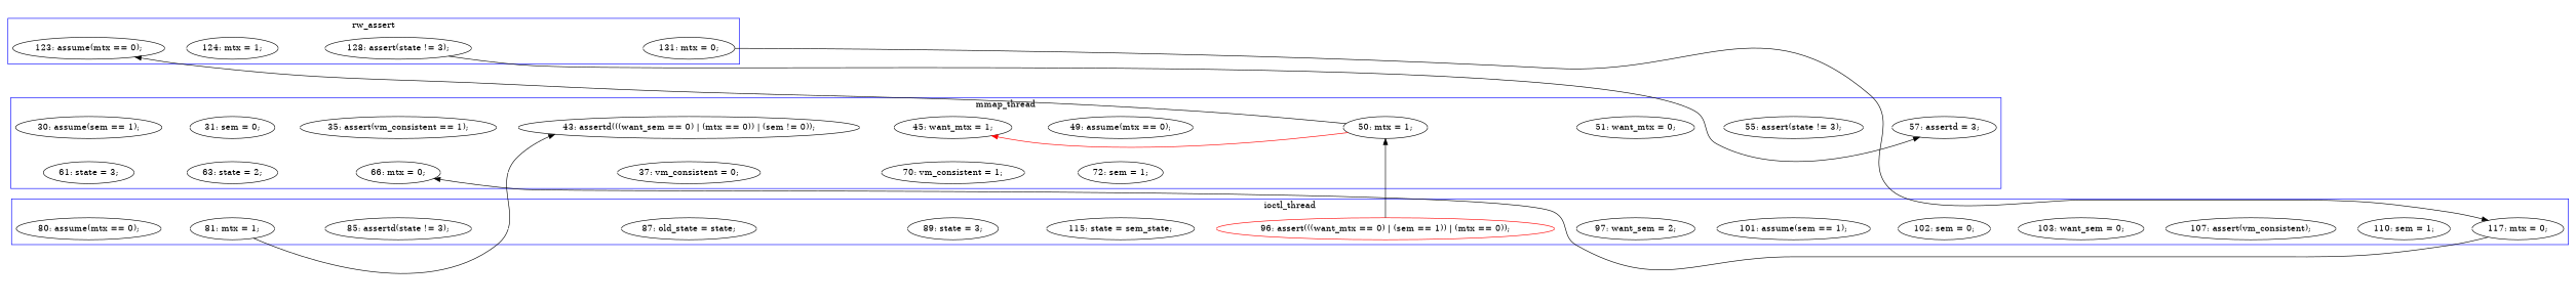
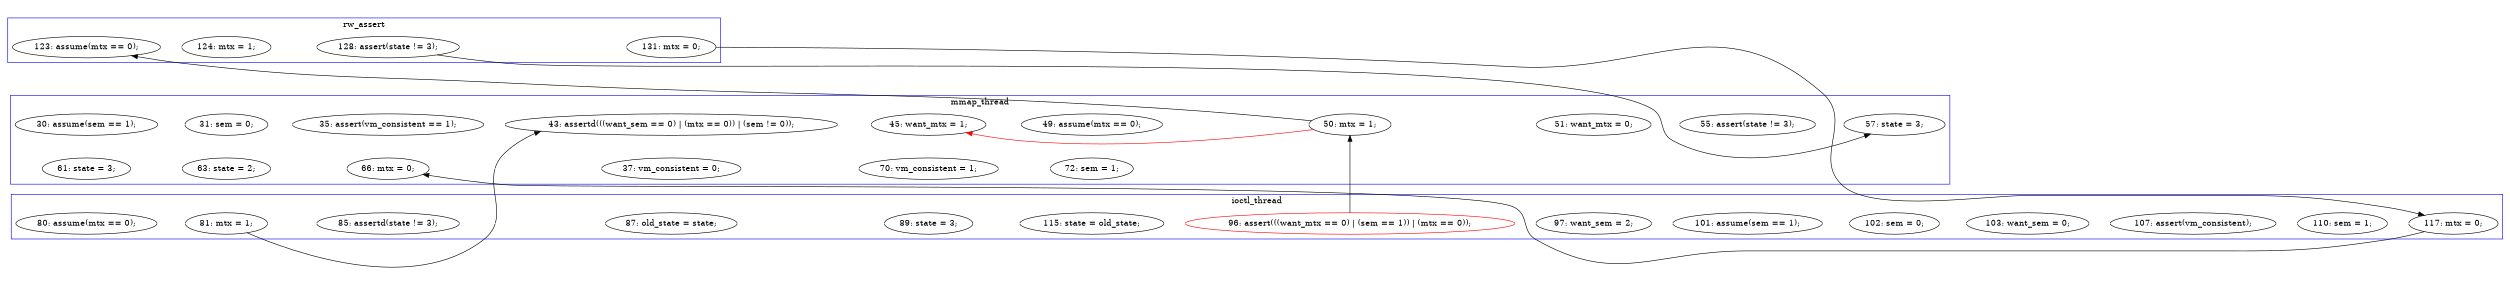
  digraph {
    rankdir=LR
    edge [color=white style=solid]
    n1 [label="87: old_state = state;"]
    n2 [label="89: state = 3;"]
    n3 [color=red label="96: assert(((want_mtx == 0) | (sem == 1)) | (mtx == 0));"]
    n4 [label="97: want_sem = 2;"]
    n5 [label="81: mtx = 1;"]
    n6 [label="85: assertd(state != 3);"]
-   n7 [label="115: state = sem_state;"]
+   n7 [label="115: state = old_state;"]
    n8 [label="117: mtx = 0;"]
    n9 [label="102: sem = 0;"]
    n10 [label="103: want_sem = 0;"]
    n11 [label="101: assume(sem == 1);"]
    n12 [label="107: assert(vm_consistent);"]
    n13 [label="110: sem = 1;"]
    n14 [label="80: assume(mtx == 0);"]
    n15 [label="30: assume(sem == 1);"]
    n16 [label="31: sem = 0;"]
    n17 [label="50: mtx = 1;"]
    n18 [label="70: vm_consistent = 1;"]
    n19 [label="72: sem = 1;"]
    n20 [label="35: assert(vm_consistent == 1);"]
    n21 [label="43: assertd(((want_sem == 0) | (mtx == 0)) | (sem != 0));"]
-   n22 [label="57: assertd = 3;"]
+   n22 [label="57: state = 3;"]
    n23 [label="45: want_mtx = 1;"]
    n24 [label="49: assume(mtx == 0);"]
    n25 [label="55: assert(state != 3);"]
    n26 [label="37: vm_consistent = 0;"]
    n27 [label="66: mtx = 0;"]
    n28 [label="61: state = 3;"]
    n29 [label="51: want_mtx = 0;"]
    n30 [label="63: state = 2;"]
    n31 [label="123: assume(mtx == 0);"]
    n32 [label="124: mtx = 1;"]
    n33 [label="128: assert(state != 3);"]
    n34 [label="131: mtx = 0;"]
    subgraph cluster_1 {
      color=blue
      label=ioctl_thread
      n1
      n2
      n3
      n4
      n5
      n6
      n7
      n8
      n9
      n10
      n11
      n12
      n13
      n14
    }
    subgraph cluster_2 {
      color=blue
      label=mmap_thread
      n15
      n16
      n17
      n18
      n19
      n20
      n21
      n22
      n23
      n24
      n25
      n26
      n27
      n28
      n29
      n30
    }
    subgraph cluster_3 {
      color=blue
      label=rw_assert
      n31
      n32
      n33
      n34
    }
    n1 -> n2
    n2 -> n7
    n3 -> n4
    n3 -> n17 [color=black constraint=false]
    n4 -> n11
    n5 -> n6
    n5 -> n21 [color=black constraint=false]
    n6 -> n1
    n7 -> n3
    n8 -> n27 [color=black constraint=false]
    n9 -> n10
    n10 -> n12
    n11 -> n9
    n12 -> n13
    n13 -> n8
    n14 -> n5
    n15 -> n16
    n16 -> n20
    n17 -> n23 [color=red constraint=false]
    n17 -> n29
    n17 -> n31 [color=black constraint=false]
    n18 -> n19
    n20 -> n21
    n21 -> n23
    n23 -> n24
    n24 -> n17
    n25 -> n22
    n26 -> n18
    n27 -> n26
    n28 -> n30
    n29 -> n25
    n30 -> n27
    n31 -> n32
    n32 -> n33
    n33 -> n22 [color=black constraint=false]
    n33 -> n34
    n34 -> n8 [color=black constraint=false]
  }
